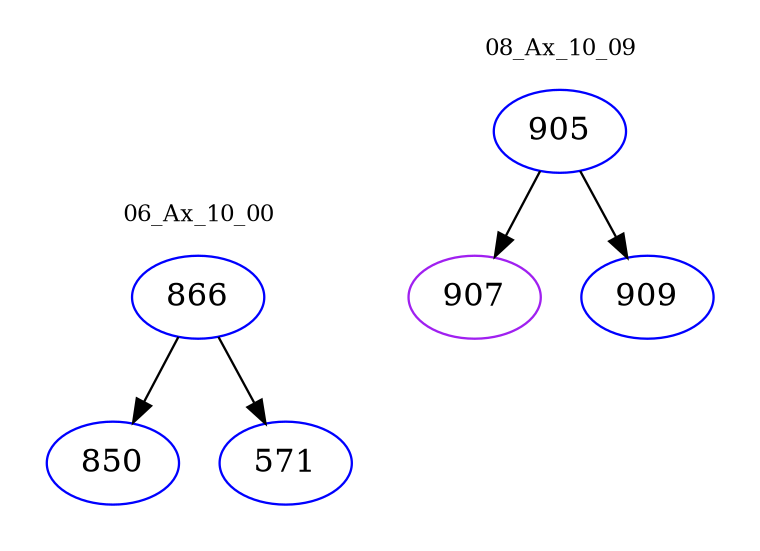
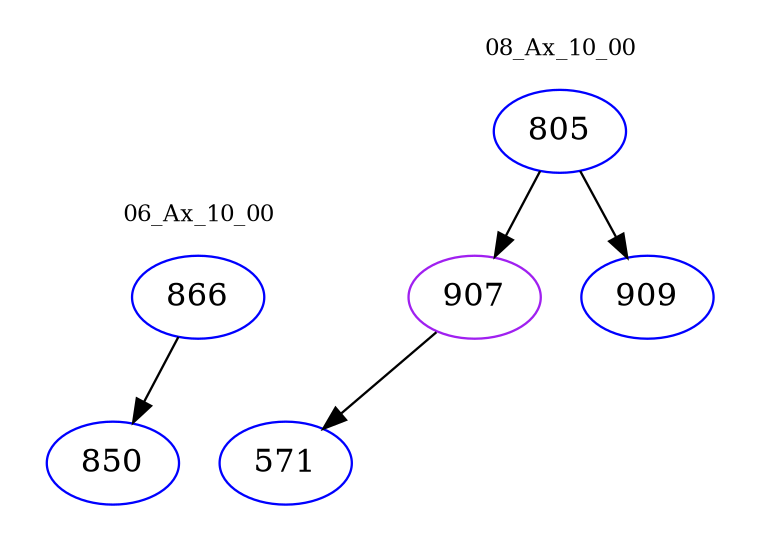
  digraph {
    node [color=blue]
    edge [color=black]
    n1 [label=866]
    n2 [label=571]
    n3 [label=850]
-   n4 [label=905]
+   n4 [label=805]
    n5 [color=purple label=907]
    n6 [label=909]
    subgraph cluster_1 {
      color=white
      fontsize=10
      label="06_Ax_10_00"
      n1
      n2
      n3
    }
    subgraph cluster_2 {
      color=white
      fontsize=10
-     label="08_Ax_10_09"
+     label="08_Ax_10_00"
      n4
      n5
      n6
    }
-   n1 -> n2
+   n5 -> n2
    n1 -> n3
    n4 -> n5
    n4 -> n6
  }
